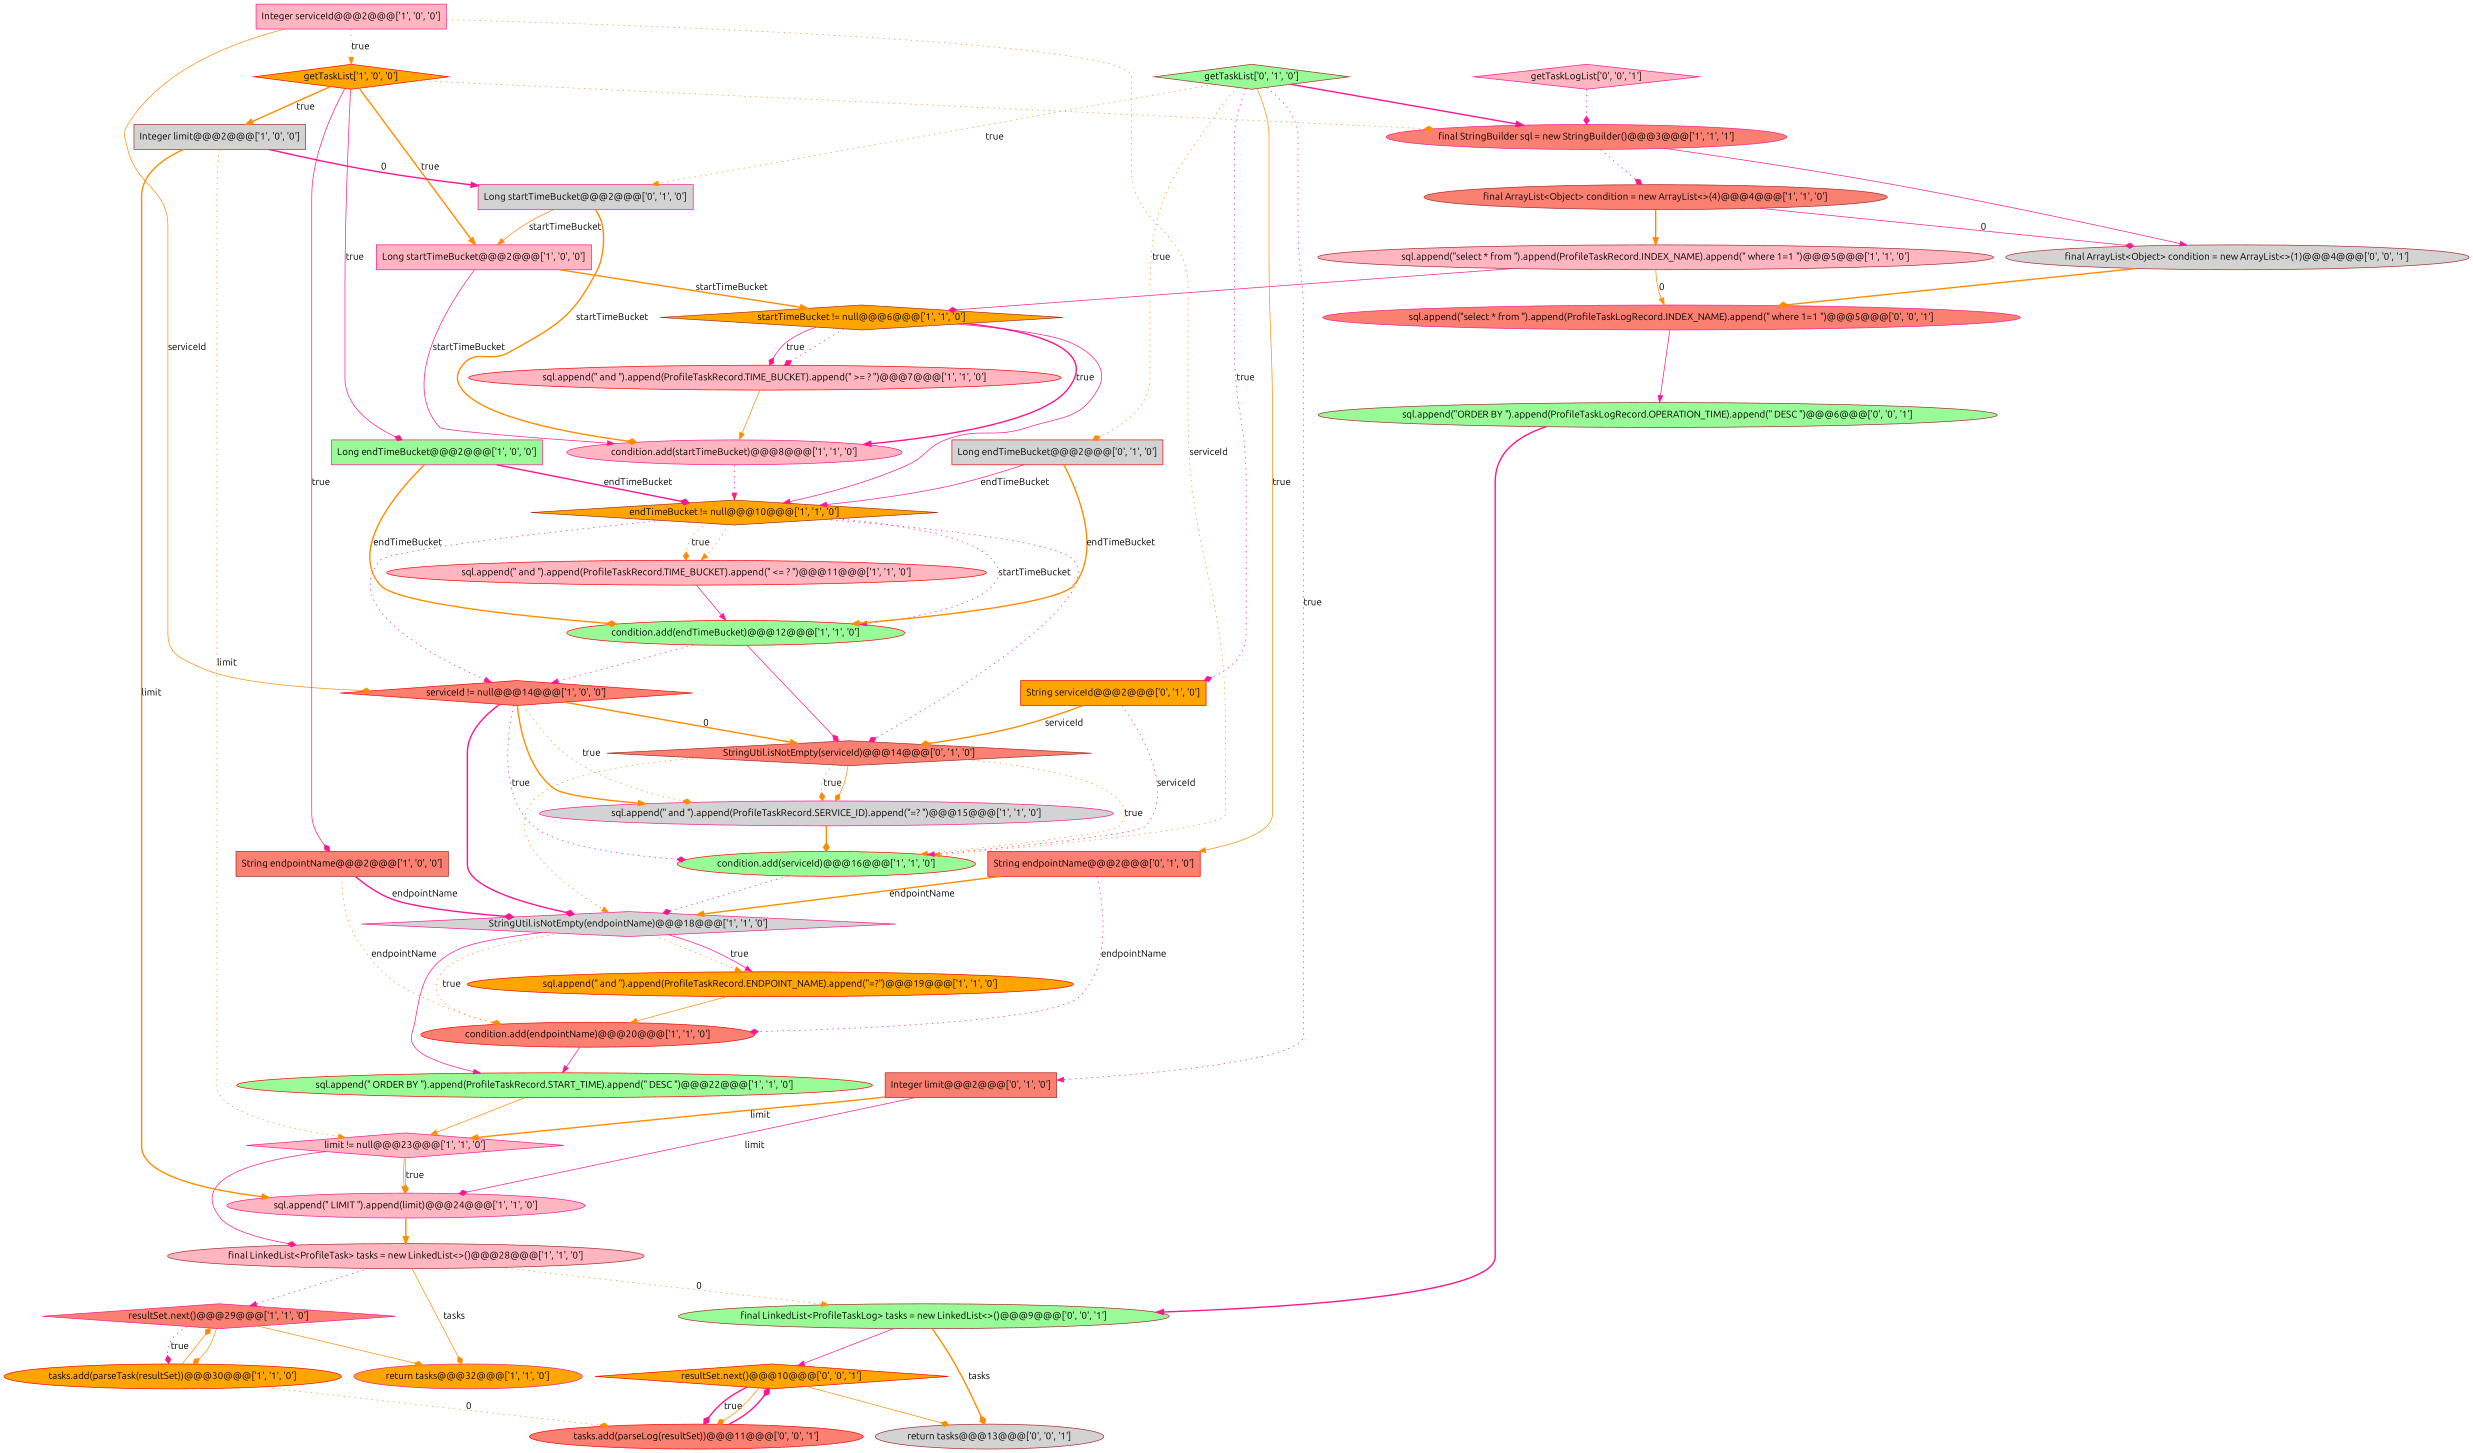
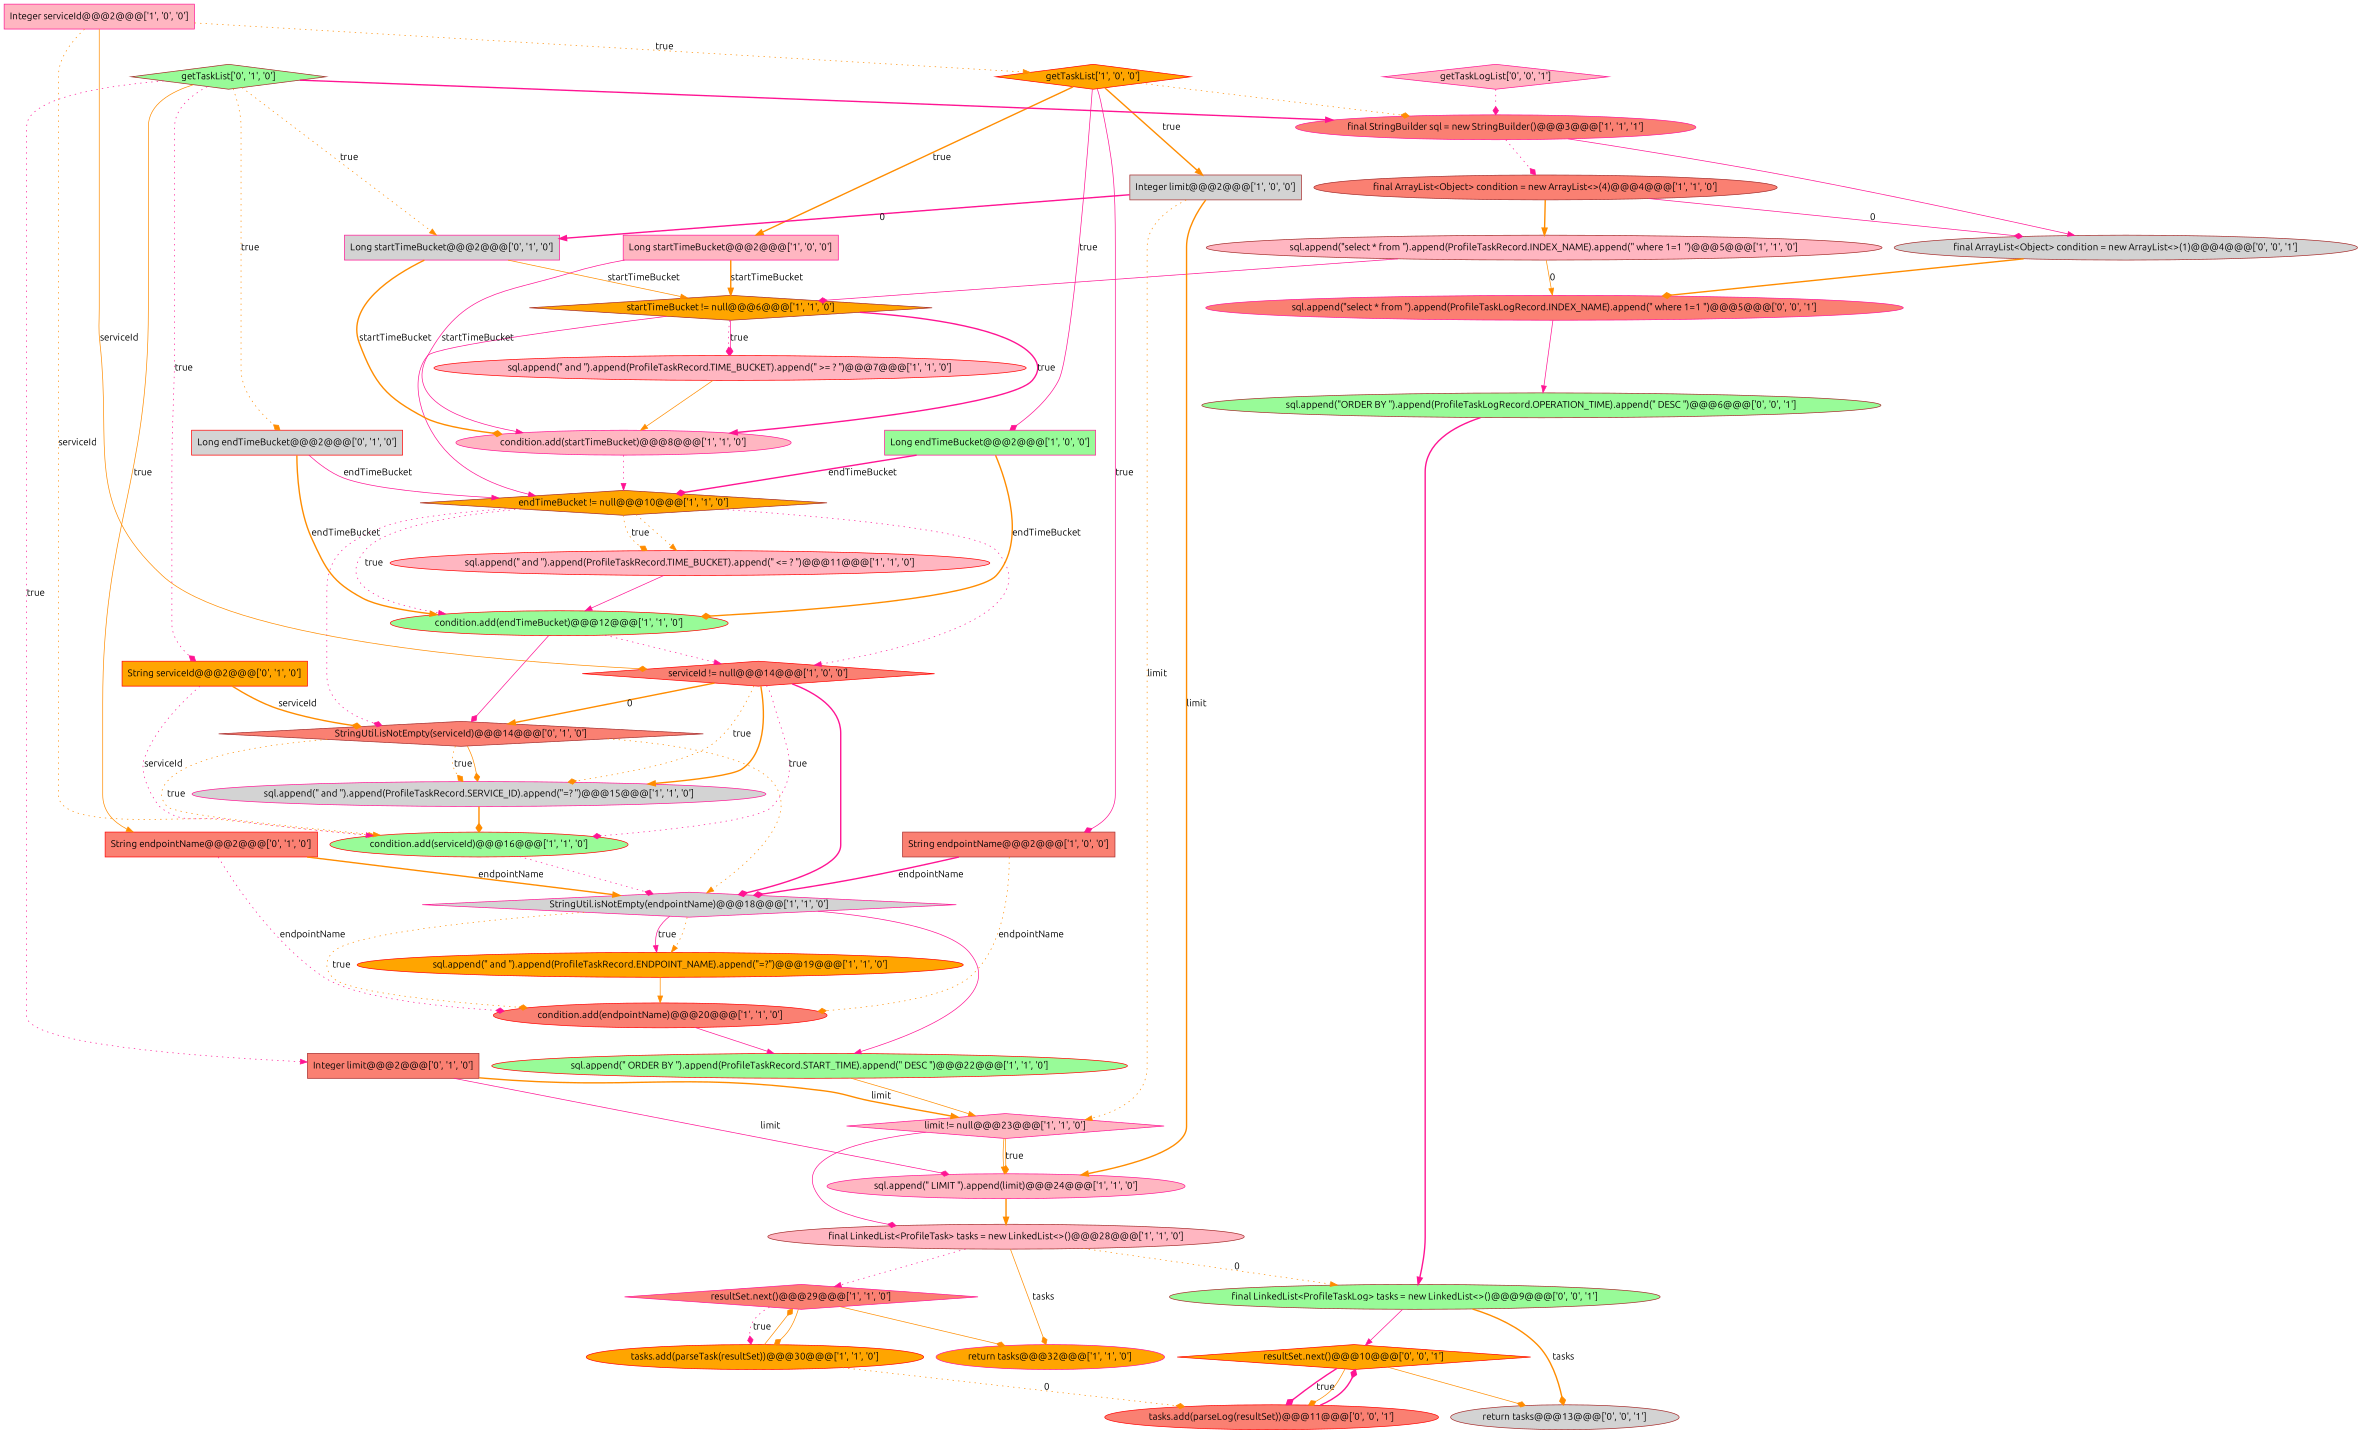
  digraph {
    fontname=Ubuntu
    node [color=red fillcolor=salmon fontname=Ubuntu shape=ellipse style=filled]
    edge [arrowhead=normal color=darkorange fontname=Ubuntu style=solid]
    n1 [color=deeppink fillcolor=lightpink label="condition.add(startTimeBucket)@@@8@@@['1', '1', '0']"]
    n2 [color=brown fillcolor=orange label="endTimeBucket != null@@@10@@@['1', '1', '0']" shape=diamond]
    n3 [label="serviceId != null@@@14@@@['1', '0', '0']" shape=diamond]
    n4 [color=brown label="StringUtil.isNotEmpty(serviceId)@@@14@@@['0', '1', '0']" shape=diamond]
    n5 [fillcolor=lightpink label="sql.append(\" and \").append(ProfileTaskRecord.TIME_BUCKET).append(\" <= ? \")@@@11@@@['1', '1', '0']"]
    n6 [fillcolor=palegreen label="condition.add(endTimeBucket)@@@12@@@['1', '1', '0']"]
    n7 [color=brown fillcolor=orange label="startTimeBucket != null@@@6@@@['1', '1', '0']" shape=diamond]
    n8 [fillcolor=lightpink label="sql.append(\" and \").append(ProfileTaskRecord.TIME_BUCKET).append(\" >= ? \")@@@7@@@['1', '1', '0']"]
    n9 [fillcolor=palegreen label="condition.add(serviceId)@@@16@@@['1', '1', '0']"]
    n10 [color=deeppink fillcolor=lightgrey label="StringUtil.isNotEmpty(endpointName)@@@18@@@['1', '1', '0']" shape=diamond]
    n11 [fillcolor=palegreen label="sql.append(\" ORDER BY \").append(ProfileTaskRecord.START_TIME).append(\" DESC \")@@@22@@@['1', '1', '0']"]
    n12 [fillcolor=orange label="sql.append(\" and \").append(ProfileTaskRecord.ENDPOINT_NAME).append(\"=?\")@@@19@@@['1', '1', '0']"]
    n13 [label="condition.add(endpointName)@@@20@@@['1', '1', '0']"]
    n14 [color=deeppink fillcolor=lightgrey label="sql.append(\" and \").append(ProfileTaskRecord.SERVICE_ID).append(\"=? \")@@@15@@@['1', '1', '0']"]
    n15 [color=deeppink label="final StringBuilder sql = new StringBuilder()@@@3@@@['1', '1', '1']"]
    n16 [color=brown label="final ArrayList<Object> condition = new ArrayList<>(4)@@@4@@@['1', '1', '0']"]
    n17 [color=brown fillcolor=lightgrey label="final ArrayList<Object> condition = new ArrayList<>(1)@@@4@@@['0', '0', '1']"]
    n18 [color=brown fillcolor=lightpink label="sql.append(\"select * from \").append(ProfileTaskRecord.INDEX_NAME).append(\" where 1=1 \")@@@5@@@['1', '1', '0']"]
    n19 [color=deeppink label="sql.append(\"select * from \").append(ProfileTaskLogRecord.INDEX_NAME).append(\" where 1=1 \")@@@5@@@['0', '0', '1']"]
    n20 [color=brown fillcolor=palegreen label="sql.append(\"ORDER BY \").append(ProfileTaskLogRecord.OPERATION_TIME).append(\" DESC \")@@@6@@@['0', '0', '1']"]
    n21 [color=brown fillcolor=palegreen label="final LinkedList<ProfileTaskLog> tasks = new LinkedList<>()@@@9@@@['0', '0', '1']"]
    n22 [label="tasks.add(parseLog(resultSet))@@@11@@@['0', '0', '1']"]
    n23 [fillcolor=orange label="resultSet.next()@@@10@@@['0', '0', '1']" shape=diamond]
    n24 [color=brown fillcolor=lightgrey label="return tasks@@@13@@@['0', '0', '1']"]
    n25 [color=deeppink fillcolor=lightpink label="limit != null@@@23@@@['1', '1', '0']" shape=diamond]
    n26 [color=brown fillcolor=lightpink label="final LinkedList<ProfileTask> tasks = new LinkedList<>()@@@28@@@['1', '1', '0']"]
    n27 [color=deeppink fillcolor=lightpink label="sql.append(\" LIMIT \").append(limit)@@@24@@@['1', '1', '0']"]
    n28 [color=deeppink fillcolor=orange label="return tasks@@@32@@@['1', '1', '0']"]
    n29 [fillcolor=orange label="tasks.add(parseTask(resultSet))@@@30@@@['1', '1', '0']"]
    n30 [color=deeppink label="resultSet.next()@@@29@@@['1', '1', '0']" shape=diamond]
    n31 [color=deeppink fillcolor=lightpink label="Integer serviceId@@@2@@@['1', '0', '0']" shape=box]
    n32 [fillcolor=orange label="getTaskList['1', '0', '0']" shape=diamond]
    n33 [color=brown fillcolor=lightgrey label="Integer limit@@@2@@@['1', '0', '0']" shape=box]
    n34 [color=brown label="String endpointName@@@2@@@['1', '0', '0']" shape=box]
    n35 [color=deeppink fillcolor=lightpink label="Long startTimeBucket@@@2@@@['1', '0', '0']" shape=box]
    n36 [color=deeppink fillcolor=palegreen label="Long endTimeBucket@@@2@@@['1', '0', '0']" shape=box]
    n37 [color=deeppink fillcolor=lightgrey label="Long startTimeBucket@@@2@@@['0', '1', '0']" shape=box]
    n38 [fillcolor=lightgrey label="Long endTimeBucket@@@2@@@['0', '1', '0']" shape=box]
    n39 [color=brown fillcolor=palegreen label="getTaskList['0', '1', '0']" shape=diamond]
    n40 [color=brown label="Integer limit@@@2@@@['0', '1', '0']" shape=box]
    n41 [fillcolor=orange label="String serviceId@@@2@@@['0', '1', '0']" shape=box]
    n42 [label="String endpointName@@@2@@@['0', '1', '0']" shape=box]
    n43 [color=deeppink fillcolor=lightpink label="getTaskLogList['0', '0', '1']" shape=diamond]
    n1 -> n2 [color=deeppink style=dotted]
    n2 -> n3 [color=deeppink style=dotted]
    n2 -> n4 [arrowhead=diamond color=deeppink style=dotted]
    n2 -> n5 [style=dotted]
    n2 -> n5 [arrowhead=diamond label=true style=dotted]
-   n2 -> n6 [color=deeppink label=startTimeBucket style=dotted]
+   n2 -> n6 [color=deeppink label=true style=dotted]
    n3 -> n4 [label=0 style=bold]
    n3 -> n9 [arrowhead=diamond color=deeppink label=true style=dotted]
    n3 -> n10 [arrowhead=diamond color=deeppink style=bold]
    n3 -> n14 [style=bold]
    n3 -> n14 [arrowhead=diamond label=true style=dotted]
    n4 -> n9 [label=true style=dotted]
    n4 -> n10 [style=dotted]
    n4 -> n14 [arrowhead=diamond label=true style=dotted]
    n4 -> n14 [arrowhead=diamond]
    n5 -> n6 [color=deeppink]
    n6 -> n3 [color=deeppink style=dotted]
    n6 -> n4 [arrowhead=diamond color=deeppink]
    n7 -> n1 [color=deeppink label=true style=bold]
    n7 -> n2 [color=deeppink]
    n7 -> n8 [arrowhead=diamond color=deeppink style=dotted]
    n7 -> n8 [arrowhead=diamond color=deeppink label=true]
    n8 -> n1
    n9 -> n10 [arrowhead=diamond color=deeppink style=dotted]
    n10 -> n11 [color=deeppink]
    n10 -> n12 [style=dotted]
    n10 -> n12 [color=deeppink label=true]
    n10 -> n13 [arrowhead=diamond label=true style=dotted]
    n11 -> n25
    n12 -> n13
    n13 -> n11 [color=deeppink]
    n14 -> n9 [arrowhead=diamond style=bold]
    n15 -> n16 [arrowhead=diamond color=deeppink style=dotted]
    n15 -> n17 [color=deeppink]
    n16 -> n17 [arrowhead=diamond color=deeppink label=0]
    n16 -> n18 [style=bold]
    n17 -> n19 [arrowhead=diamond style=bold]
    n18 -> n7 [arrowhead=diamond color=deeppink]
    n18 -> n19 [label=0]
    n19 -> n20 [color=deeppink]
    n20 -> n21 [color=deeppink style=bold]
    n21 -> n23 [color=deeppink]
    n21 -> n24 [arrowhead=diamond label=tasks style=bold]
    n22 -> n23 [arrowhead=diamond color=deeppink style=bold]
    n23 -> n22 [arrowhead=diamond color=deeppink label=true style=bold]
    n23 -> n22 [arrowhead=diamond]
    n23 -> n24 [arrowhead=diamond]
    n25 -> n26 [arrowhead=diamond color=deeppink]
    n25 -> n27
    n25 -> n27 [arrowhead=diamond label=true]
    n26 -> n21 [label=0 style=dotted]
    n26 -> n28 [arrowhead=diamond label=tasks]
    n26 -> n30 [color=deeppink style=dotted]
    n27 -> n26 [style=bold]
    n29 -> n22 [arrowhead=diamond label=0 style=dotted]
    n29 -> n30 [arrowhead=diamond]
    n30 -> n28 [arrowhead=diamond]
    n30 -> n29 [arrowhead=diamond]
    n30 -> n29 [arrowhead=diamond color=deeppink label=true style=dotted]
    n31 -> n3 [arrowhead=diamond label=serviceId]
    n31 -> n9 [label=serviceId style=dotted]
    n31 -> n32 [label=true style=dotted]
    n32 -> n15 [arrowhead=diamond style=dotted]
    n32 -> n33 [label=true style=bold]
    n32 -> n34 [arrowhead=diamond color=deeppink label=true]
    n32 -> n35 [label=true style=bold]
    n32 -> n36 [arrowhead=diamond color=deeppink label=true]
    n33 -> n25 [label=limit style=dotted]
    n33 -> n27 [label=limit style=bold]
    n33 -> n37 [color=deeppink label=0 style=bold]
    n34 -> n10 [arrowhead=diamond color=deeppink label=endpointName style=bold]
    n34 -> n13 [arrowhead=diamond label=endpointName style=dotted]
    n35 -> n1 [color=deeppink label=startTimeBucket]
    n35 -> n7 [label=startTimeBucket style=bold]
    n36 -> n2 [arrowhead=diamond color=deeppink label=endTimeBucket style=bold]
    n36 -> n6 [arrowhead=diamond label=endTimeBucket style=bold]
    n37 -> n1 [arrowhead=diamond label=startTimeBucket style=bold]
-   n37 -> n35 [label=startTimeBucket]
+   n37 -> n7 [label=startTimeBucket]
    n38 -> n2 [color=deeppink label=endTimeBucket]
    n38 -> n6 [label=endTimeBucket style=bold]
    n39 -> n15 [color=deeppink style=bold]
    n39 -> n37 [label=true style=dotted]
    n39 -> n38 [arrowhead=diamond label=true style=dotted]
    n39 -> n40 [color=deeppink label=true style=dotted]
    n39 -> n41 [arrowhead=diamond color=deeppink label=true style=dotted]
    n39 -> n42 [label=true]
    n40 -> n25 [label=limit style=bold]
    n40 -> n27 [arrowhead=diamond color=deeppink label=limit]
    n41 -> n4 [arrowhead=diamond label=serviceId style=bold]
    n41 -> n9 [color=deeppink label=serviceId style=dotted]
    n42 -> n10 [label=endpointName style=bold]
    n42 -> n13 [arrowhead=diamond color=deeppink label=endpointName style=dotted]
    n43 -> n15 [arrowhead=diamond color=deeppink style=dotted]
  }
